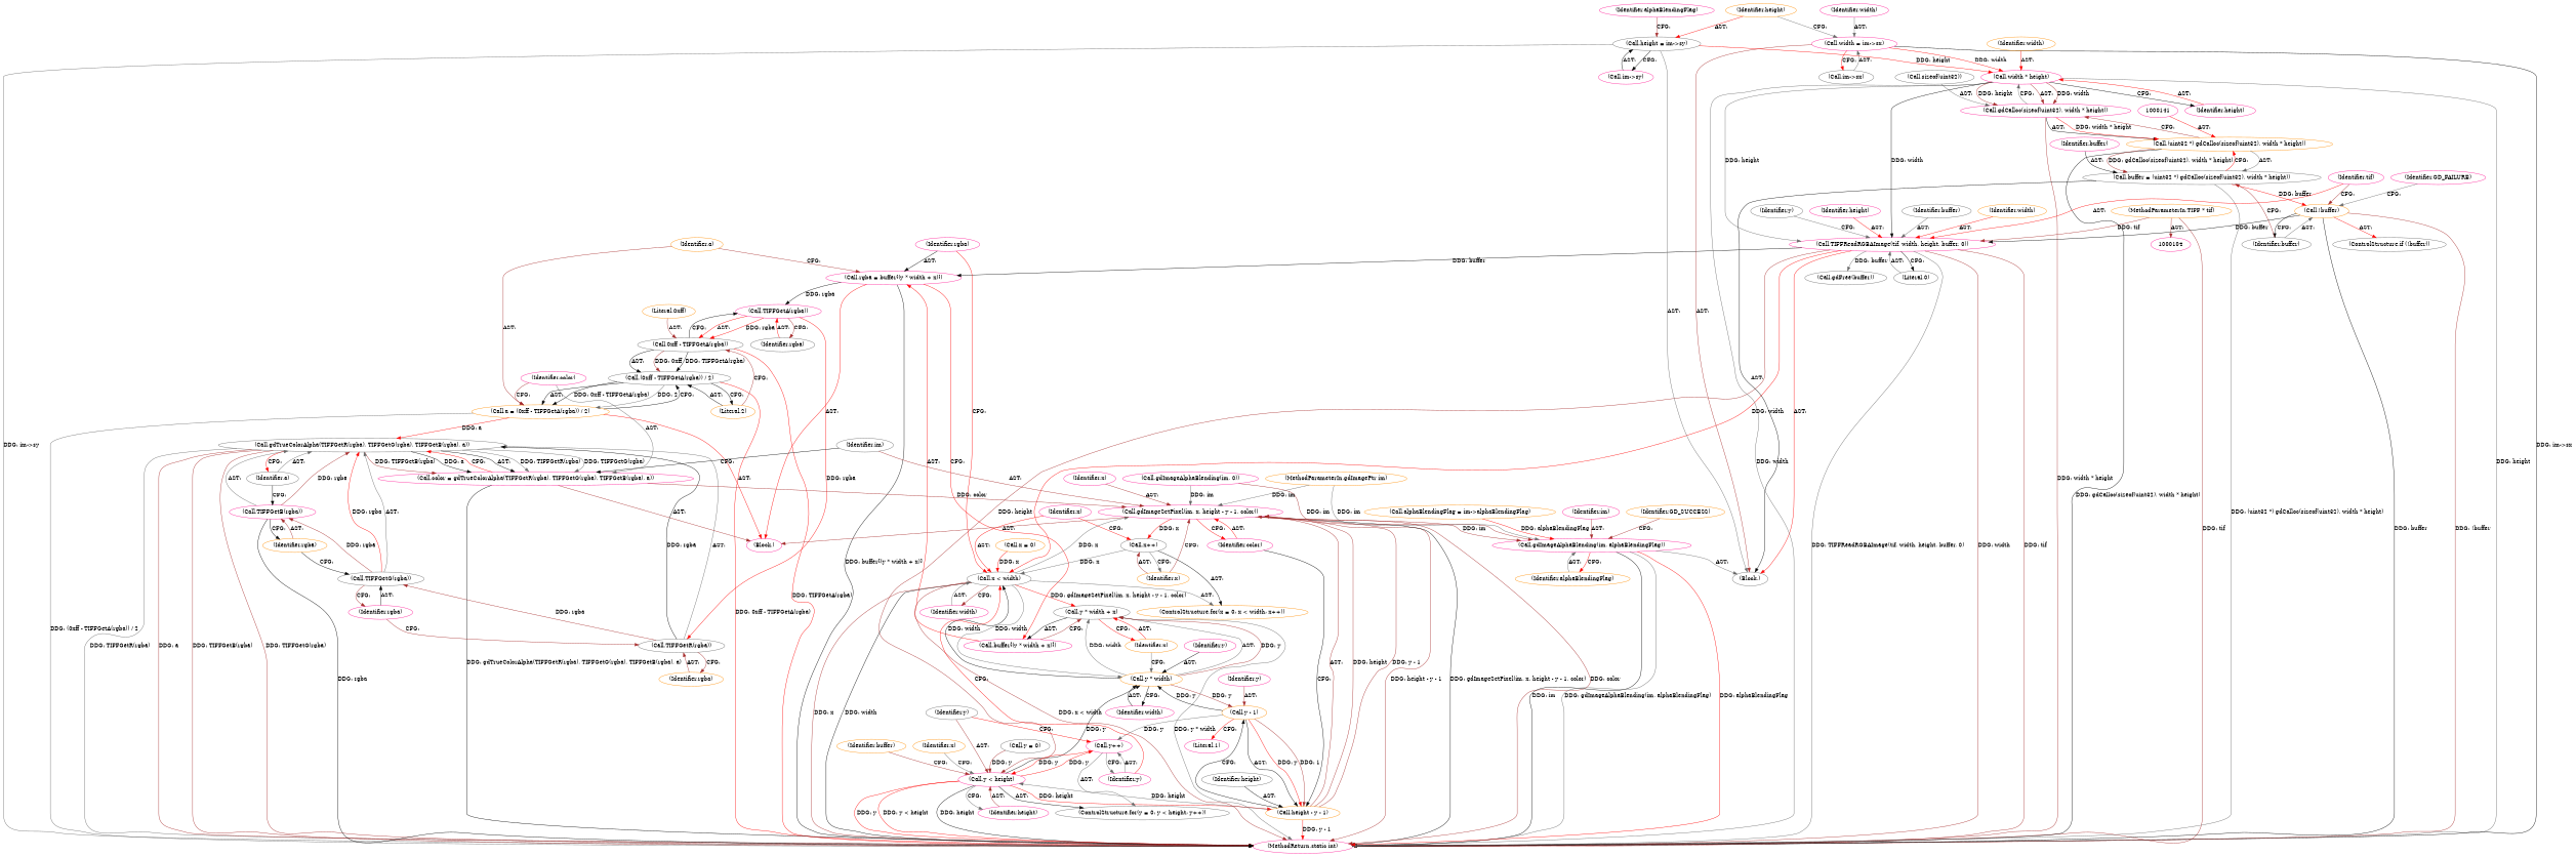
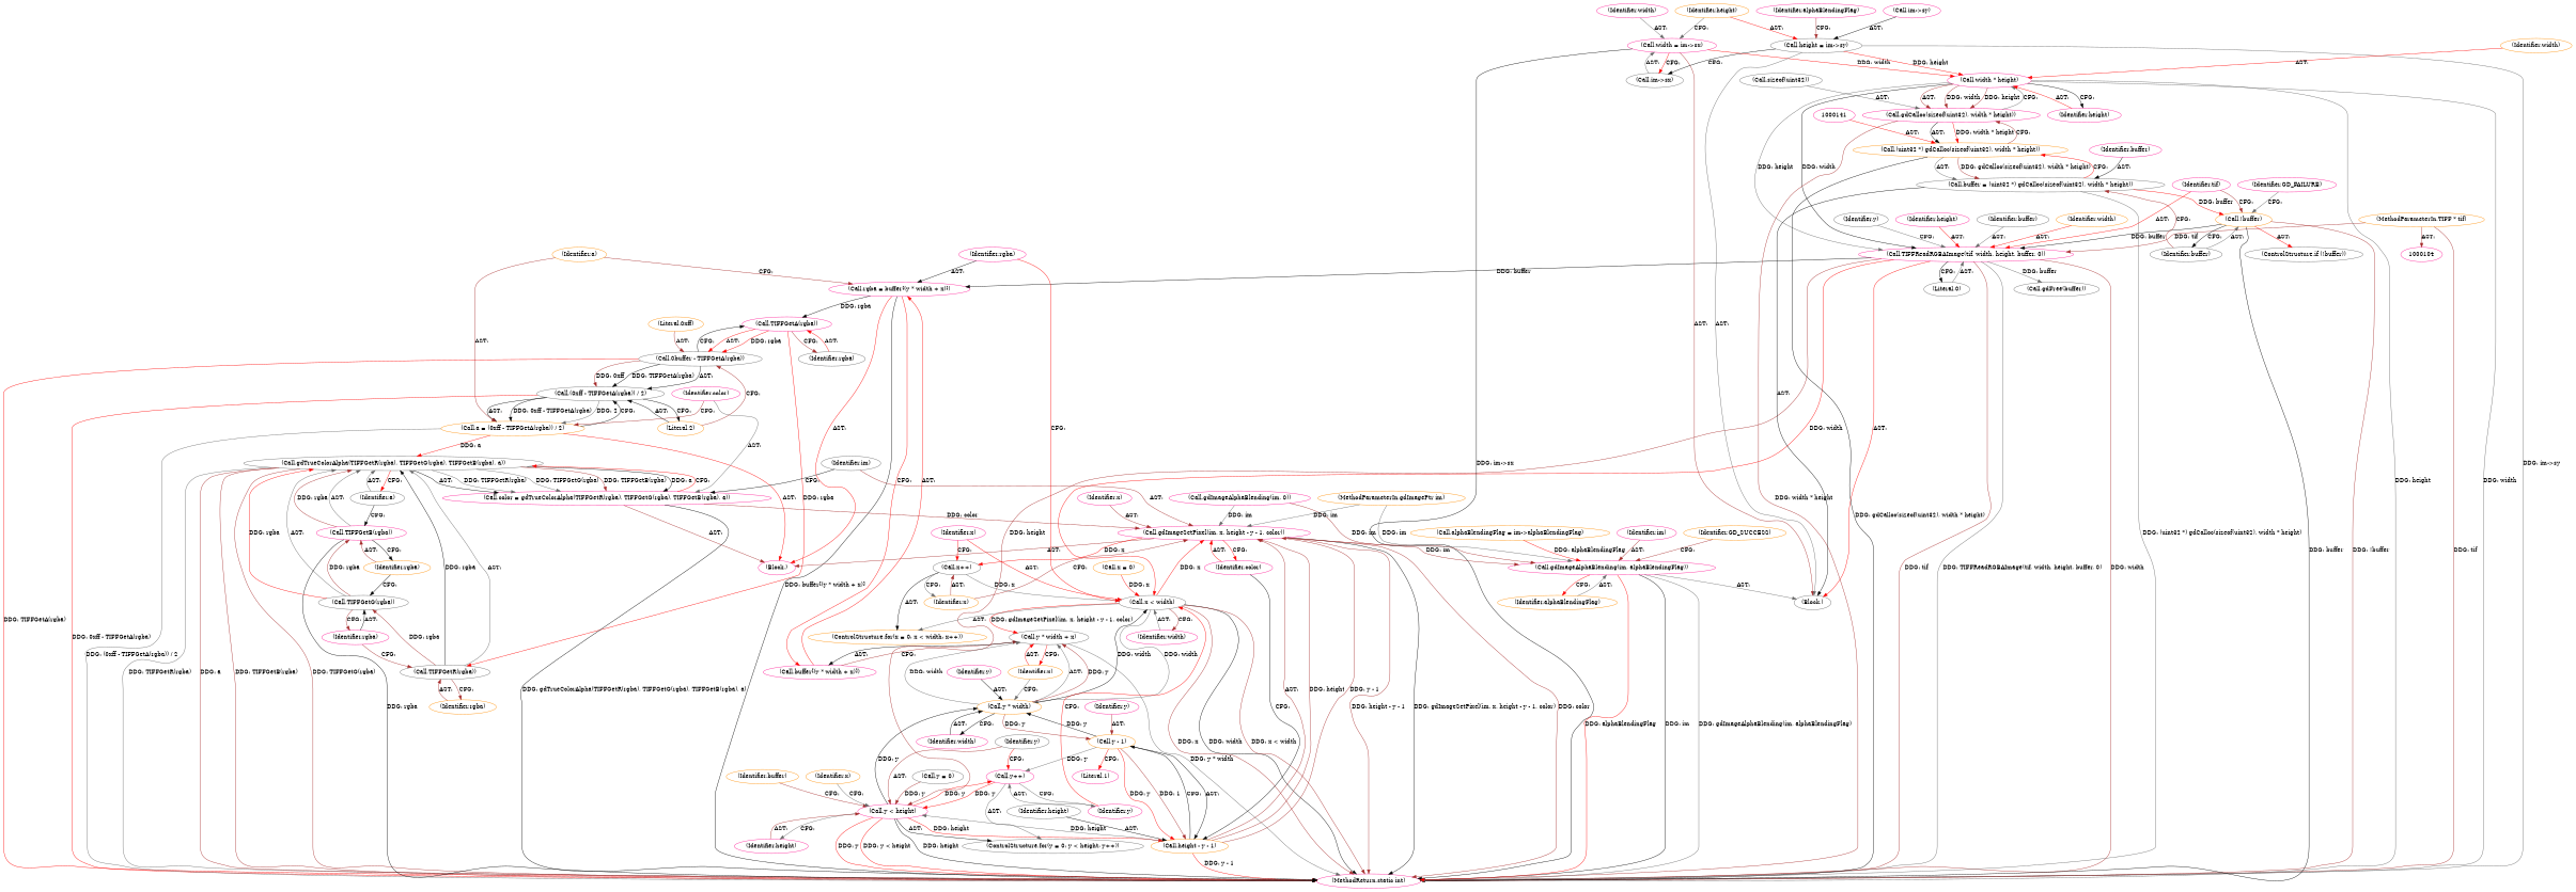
  digraph {
    node [color=deeppink]
    edge [color=brown]
    n1 [label="(Call,rgba = buffer[(y * width + x)])"]
    n2 [label="(Call,TIFFGetA(rgba))"]
    n3 [label="(Call,buffer[(y * width + x)])"]
    n4 [label="(Block,)"]
    n5 [label="(MethodReturn,static int)"]
-   n6 [color=gray40 label="(Call,0xff - TIFFGetA(rgba))"]
+   n6 [color=gray40 label="(Call,0buffer - TIFFGetA(rgba))"]
    n7 [color=gray40 label="(Call,TIFFGetR(rgba))"]
    n8 [color=gray40 label="(Identifier,rgba)"]
    n9 [color=gray40 label="(Call,y * width + x)"]
    n10 [label="(Call,TIFFReadRGBAImage(tif, width, height, buffer, 0))"]
    n11 [color=gray40 label="(Call,x < width)"]
    n12 [label="(Call,y < height)"]
    n13 [color=gray40 label="(Call,gdFree(buffer))"]
    n14 [color=gray40 label="(Literal,0)"]
    n15 [color=gray40 label="(Block,)"]
    n16 [label="(Call,gdImageSetPixel(im, x, height - y - 1, color))"]
    n17 [color=darkorange label="(ControlStructure,for(x = 0; x < width; x++))"]
    n18 [color=darkorange label="(Call,y * width)"]
    n19 [label="(Identifier,width)"]
    n20 [label="(Call,y++)"]
    n21 [color=darkorange label="(Call,height - y - 1)"]
    n22 [color=gray40 label="(ControlStructure,for(y = 0; y < height; y++))"]
    n23 [label="(Identifier,height)"]
    n24 [color=darkorange label="(MethodParameterIn,TIFF * tif)"]
    1000104
    n26 [label="(Call,width * height)"]
    n27 [label="(Call,gdCalloc(sizeof(uint32), width * height))"]
    n28 [label="(Identifier,height)"]
    n29 [color=darkorange label="(Call,(uint32 *) gdCalloc(sizeof(uint32), width * height))"]
    n30 [label="(Call,width = im->sx)"]
    n31 [color=gray40 label="(Call,im->sx)"]
    n32 [color=gray40 label="(Call,height = im->sy)"]
    n33 [label="(Call,im->sy)"]
    n34 [color=darkorange label="(Call,!buffer)"]
    n35 [color=gray40 label="(Identifier,buffer)"]
    n36 [color=gray40 label="(ControlStructure,if (!buffer))"]
    n37 [color=gray40 label="(Call,buffer = (uint32 *) gdCalloc(sizeof(uint32), width * height))"]
    n38 [color=gray40 label="(Call,(0xff - TIFFGetA(rgba)) / 2)"]
    n39 [color=gray40 label="(Call,gdTrueColorAlpha(TIFFGetR(rgba), TIFFGetG(rgba), TIFFGetB(rgba), a))"]
    n40 [color=gray40 label="(Call,TIFFGetG(rgba))"]
    n41 [color=darkorange label="(Identifier,rgba)"]
    n42 [color=darkorange label="(Call,a = (0xff - TIFFGetA(rgba)) / 2)"]
    n43 [color=darkorange label="(Literal,2)"]
    n44 [label="(Call,color = gdTrueColorAlpha(TIFFGetR(rgba), TIFFGetG(rgba), TIFFGetB(rgba), a))"]
    n45 [color=gray40 label="(Identifier,a)"]
    n46 [label="(Call,TIFFGetB(rgba))"]
    n47 [color=gray40 label="(Call,x++)"]
    n48 [label="(Call,gdImageAlphaBlending(im, alphaBlendingFlag))"]
    n49 [label="(Identifier,color)"]
    n50 [color=darkorange label="(Identifier,x)"]
    n51 [color=darkorange label="(Identifier,alphaBlendingFlag)"]
    n52 [color=darkorange label="(Call,y - 1)"]
    n53 [label="(Identifier,width)"]
    n54 [color=darkorange label="(Identifier,x)"]
    n55 [label="(Literal,1)"]
    n56 [label="(Identifier,y)"]
    n57 [label="(Identifier,rgba)"]
    n58 [color=darkorange label="(Identifier,rgba)"]
    n59 [color=gray40 label="(Identifier,im)"]
    n60 [color=darkorange label="(Identifier,GD_SUCCESS)"]
    n61 [color=gray40 label="(Call,y = 0)"]
    n62 [color=darkorange label="(Identifier,a)"]
    n63 [color=gray40 label="(Identifier,height)"]
    n64 [color=darkorange label="(Literal,0xff)"]
    n65 [color=gray40 label="(Identifier,y)"]
    n66 [color=darkorange label="(Identifier,buffer)"]
    n67 [color=gray40 label="(Call,sizeof(uint32))"]
    n68 [label="(Call,gdImageAlphaBlending(im, 0))"]
    n69 [color=darkorange label="(Call,x = 0)"]
    n70 [color=gray40 label="(Identifier,buffer)"]
    n71 [color=darkorange label="(MethodParameterIn,gdImagePtr im)"]
    n72 [color=darkorange label="(Identifier,x)"]
    n73 [label="(Identifier,alphaBlendingFlag)"]
    n74 [label="(Identifier,tif)"]
    n75 [color=darkorange label="(Identifier,width)"]
    n76 [color=darkorange label="(Identifier,width)"]
    n77 [color=gray40 label="(Identifier,y)"]
    n78 [color=darkorange label="(Identifier,height)"]
    n79 [color=darkorange label="(Call,alphaBlendingFlag = im->alphaBlendingFlag)"]
    n80 [label="(Identifier,width)"]
    n81 [label="(Identifier,im)"]
    n82 [label="(Identifier,height)"]
    n83 [label="(Identifier,buffer)"]
    n84 [label="(Identifier,x)"]
    n85 [label="(Identifier,GD_FAILURE)"]
    n86 [label="(Identifier,x)"]
    n87 [label="(Identifier,y)"]
    n88 [label="(Identifier,rgba)"]
    n89 [label="(Identifier,color)"]
    n90 [label="(Identifier,y)"]
    1000141
    n1 -> n2 [color=black label="DDG: rgba"]
    n1 -> n3 [color=red label="CFG: "]
    n1 -> n4 [color=red label="AST: "]
    n1 -> n5 [color=black label="DDG: buffer[(y * width + x)]"]
    n2 -> n6 [color=red label="AST: "]
    n2 -> n6 [color=red label="DDG: rgba"]
    n2 -> n7 [color=red label="DDG: rgba"]
    n2 -> n8 [label="CFG: "]
    n3 -> n1 [color=red label="AST: "]
    n3 -> n9 [label="CFG: "]
    n6 -> n2 [color=black label="CFG: "]
    n6 -> n5 [color=red label="DDG: TIFFGetA(rgba)"]
    n6 -> n38 [color=black label="AST: "]
    n6 -> n38 [label="DDG: 0xff"]
    n6 -> n38 [color=black label="DDG: TIFFGetA(rgba)"]
    n7 -> n39 [color=gray40 label="AST: "]
    n7 -> n39 [color=black label="DDG: rgba"]
    n7 -> n40 [label="DDG: rgba"]
    n7 -> n41 [label="CFG: "]
    n8 -> n2 [color=red label="AST: "]
    n9 -> n3 [color=black label="AST: "]
    n9 -> n5 [color=gray40 label="DDG: y * width"]
    n9 -> n54 [color=red label="CFG: "]
    n10 -> n1 [color=black label="DDG: buffer"]
    n10 -> n5 [label="DDG: tif"]
    n10 -> n5 [color=gray40 label="DDG: TIFFReadRGBAImage(tif, width, height, buffer, 0)"]
    n10 -> n5 [label="DDG: width"]
    n10 -> n11 [color=red label="DDG: width"]
    n10 -> n12 [label="DDG: height"]
    n10 -> n13 [color=gray40 label="DDG: buffer"]
    n10 -> n14 [color=black label="CFG: "]
    n10 -> n15 [color=red label="AST: "]
    n11 -> n5 [color=black label="DDG: width"]
    n11 -> n5 [label="DDG: x < width"]
    n11 -> n5 [label="DDG: x"]
    n11 -> n9 [color=red label="DDG: gdImageSetPixel(im, x, height - y - 1, color)"]
-   n11 -> n16 [color=gray40 label="DDG: x"]
+   n11 -> n16 [color=red label="DDG: x"]
    n11 -> n17 [color=gray40 label="AST: "]
    n11 -> n18 [color=gray40 label="DDG: width"]
    n11 -> n19 [label="CFG: "]
    n12 -> n5 [color=red label="DDG: y < height"]
    n12 -> n5 [color=black label="DDG: height"]
    n12 -> n5 [color=red label="DDG: y"]
    n12 -> n18 [color=black label="DDG: y"]
    n12 -> n20 [color=red label="DDG: y"]
    n12 -> n21 [color=red label="DDG: height"]
    n12 -> n22 [color=black label="AST: "]
    n12 -> n23 [color=gray40 label="CFG: "]
    n14 -> n10 [color=gray40 label="AST: "]
    n16 -> n4 [label="AST: "]
    n16 -> n5 [label="DDG: height - y - 1"]
    n16 -> n5 [color=black label="DDG: gdImageSetPixel(im, x, height - y - 1, color)"]
    n16 -> n5 [label="DDG: color"]
    n16 -> n47 [color=red label="DDG: x"]
    n16 -> n48 [label="DDG: im"]
    n16 -> n49 [color=red label="CFG: "]
    n18 -> n9 [color=gray40 label="AST: "]
    n18 -> n9 [label="DDG: y"]
    n18 -> n9 [color=gray40 label="DDG: width"]
    n18 -> n11 [color=black label="DDG: width"]
    n18 -> n52 [label="DDG: y"]
    n18 -> n53 [color=black label="CFG: "]
    n19 -> n11 [color=gray40 label="AST: "]
    n20 -> n12 [color=red label="DDG: y"]
    n20 -> n22 [color=gray40 label="AST: "]
    n20 -> n56 [color=gray40 label="CFG: "]
    n21 -> n5 [color=red label="DDG: y - 1"]
    n21 -> n12 [color=gray40 label="DDG: height"]
    n21 -> n16 [label="AST: "]
    n21 -> n16 [label="DDG: height"]
    n21 -> n16 [label="DDG: y - 1"]
    n21 -> n52 [color=black label="CFG: "]
    n23 -> n12 [label="AST: "]
    n24 -> n5 [label="DDG: tif"]
    n24 -> n10 [label="DDG: tif"]
    n24 -> 1000104 [label="AST: "]
    n26 -> n5 [color=gray40 label="DDG: width"]
    n26 -> n5 [color=gray40 label="DDG: height"]
    n26 -> n10 [color=black label="DDG: width"]
    n26 -> n10 [color=gray40 label="DDG: height"]
    n26 -> n27 [label="AST: "]
    n26 -> n27 [label="DDG: width"]
    n26 -> n27 [label="DDG: height"]
    n26 -> n28 [color=black label="CFG: "]
    n27 -> n5 [label="DDG: width * height"]
    n27 -> n26 [color=gray40 label="CFG: "]
    n27 -> n29 [color=black label="AST: "]
    n27 -> n29 [color=red label="DDG: width * height"]
    n28 -> n26 [color=red label="AST: "]
    n29 -> n5 [color=black label="DDG: gdCalloc(sizeof(uint32), width * height)"]
    n29 -> n27 [label="CFG: "]
    n29 -> n37 [color=gray40 label="AST: "]
    n29 -> n37 [label="DDG: gdCalloc(sizeof(uint32), width * height)"]
    n30 -> n5 [color=black label="DDG: im->sx"]
    n30 -> n15 [label="AST: "]
    n30 -> n26 [color=red label="DDG: width"]
    n30 -> n31 [color=red label="CFG: "]
    n31 -> n30 [color=gray40 label="AST: "]
    n32 -> n5 [color=gray40 label="DDG: im->sy"]
    n32 -> n15 [color=gray40 label="AST: "]
    n32 -> n26 [color=red label="DDG: height"]
-   n32 -> n33 [color=black label="CFG: "]
+   n32 -> n31 [color=black label="CFG: "]
    n33 -> n32 [color=black label="AST: "]
    n34 -> n5 [label="DDG: !buffer"]
    n34 -> n5 [color=black label="DDG: buffer"]
    n34 -> n10 [color=black label="DDG: buffer"]
    n34 -> n35 [color=black label="CFG: "]
    n34 -> n36 [color=red label="AST: "]
    n35 -> n34 [color=gray40 label="AST: "]
    n35 -> n37 [label="CFG: "]
    n37 -> n5 [color=gray40 label="DDG: (uint32 *) gdCalloc(sizeof(uint32), width * height)"]
    n37 -> n15 [color=black label="AST: "]
    n37 -> n29 [color=red label="CFG: "]
    n37 -> n34 [color=red label="DDG: buffer"]
    n38 -> n5 [color=red label="DDG: 0xff - TIFFGetA(rgba)"]
    n38 -> n42 [color=black label="AST: "]
    n38 -> n42 [color=black label="DDG: 0xff - TIFFGetA(rgba)"]
    n38 -> n42 [color=gray40 label="DDG: 2"]
    n38 -> n43 [color=black label="CFG: "]
    n39 -> n5 [color=gray40 label="DDG: TIFFGetR(rgba)"]
    n39 -> n5 [label="DDG: a"]
    n39 -> n5 [label="DDG: TIFFGetB(rgba)"]
    n39 -> n5 [label="DDG: TIFFGetG(rgba)"]
    n39 -> n44 [color=black label="AST: "]
    n39 -> n44 [color=gray40 label="DDG: TIFFGetR(rgba)"]
    n39 -> n44 [color=gray40 label="DDG: TIFFGetG(rgba)"]
    n39 -> n44 [label="DDG: TIFFGetB(rgba)"]
    n39 -> n44 [color=black label="DDG: a"]
    n39 -> n45 [color=red label="CFG: "]
    n40 -> n39 [color=gray40 label="AST: "]
    n40 -> n39 [color=red label="DDG: rgba"]
    n40 -> n46 [label="DDG: rgba"]
    n40 -> n57 [label="CFG: "]
    n41 -> n7 [label="AST: "]
    n42 -> n4 [color=red label="AST: "]
    n42 -> n5 [color=gray40 label="DDG: (0xff - TIFFGetA(rgba)) / 2"]
    n42 -> n38 [color=black label="CFG: "]
    n42 -> n39 [color=red label="DDG: a"]
    n43 -> n6 [label="CFG: "]
    n43 -> n38 [color=black label="AST: "]
    n44 -> n4 [label="AST: "]
    n44 -> n5 [color=black label="DDG: gdTrueColorAlpha(TIFFGetR(rgba), TIFFGetG(rgba), TIFFGetB(rgba), a)"]
    n44 -> n16 [label="DDG: color"]
    n44 -> n39 [color=red label="CFG: "]
    n45 -> n39 [color=gray40 label="AST: "]
    n45 -> n46 [color=black label="CFG: "]
    n46 -> n5 [color=black label="DDG: rgba"]
    n46 -> n39 [color=gray40 label="AST: "]
    n46 -> n39 [label="DDG: rgba"]
    n46 -> n58 [color=black label="CFG: "]
    n47 -> n11 [color=gray40 label="DDG: x"]
    n47 -> n17 [color=black label="AST: "]
    n47 -> n50 [color=gray40 label="CFG: "]
    n48 -> n5 [color=black label="DDG: im"]
    n48 -> n5 [color=gray40 label="DDG: gdImageAlphaBlending(im, alphaBlendingFlag)"]
    n48 -> n5 [color=red label="DDG: alphaBlendingFlag"]
    n48 -> n15 [color=gray40 label="AST: "]
    n48 -> n51 [color=red label="CFG: "]
    n49 -> n16 [color=red label="AST: "]
    n49 -> n21 [color=black label="CFG: "]
    n50 -> n16 [label="CFG: "]
    n50 -> n47 [label="AST: "]
    n51 -> n48 [color=gray40 label="AST: "]
    n52 -> n18 [color=black label="DDG: y"]
    n52 -> n20 [color=gray40 label="DDG: y"]
    n52 -> n21 [color=black label="AST: "]
    n52 -> n21 [color=red label="DDG: y"]
    n52 -> n21 [label="DDG: 1"]
    n52 -> n55 [color=red label="CFG: "]
    n53 -> n18 [color=black label="AST: "]
    n54 -> n9 [color=red label="AST: "]
    n54 -> n18 [color=gray40 label="CFG: "]
    n56 -> n11 [color=red label="CFG: "]
    n56 -> n20 [color=gray40 label="AST: "]
    n57 -> n7 [label="CFG: "]
    n57 -> n40 [color=black label="AST: "]
    n58 -> n40 [color=black label="CFG: "]
    n58 -> n46 [label="AST: "]
    n59 -> n16 [label="AST: "]
    n59 -> n44 [color=black label="CFG: "]
    n60 -> n48 [label="CFG: "]
    n61 -> n12 [label="DDG: y"]
    n62 -> n1 [label="CFG: "]
    n62 -> n42 [label="AST: "]
    n63 -> n21 [color=black label="AST: "]
    n64 -> n6 [label="AST: "]
    n65 -> n12 [label="AST: "]
    n65 -> n20 [color=red label="CFG: "]
    n66 -> n12 [label="CFG: "]
    n67 -> n27 [color=gray40 label="AST: "]
    n68 -> n16 [color=gray40 label="DDG: im"]
    n68 -> n48 [label="DDG: im"]
    n69 -> n11 [color=red label="DDG: x"]
    n70 -> n10 [color=gray40 label="AST: "]
    n71 -> n16 [color=gray40 label="DDG: im"]
    n71 -> n48 [color=gray40 label="DDG: im"]
    n72 -> n12 [color=gray40 label="CFG: "]
    n73 -> n32 [label="CFG: "]
    n74 -> n10 [color=red label="AST: "]
    n74 -> n34 [label="CFG: "]
    n75 -> n10 [color=red label="AST: "]
    n76 -> n26 [color=red label="AST: "]
    n77 -> n10 [color=gray40 label="CFG: "]
    n78 -> n30 [color=gray40 label="CFG: "]
    n78 -> n32 [color=red label="AST: "]
    n79 -> n48 [color=red label="DDG: alphaBlendingFlag"]
    n80 -> n30 [color=gray40 label="AST: "]
    n81 -> n48 [label="AST: "]
    n82 -> n10 [color=red label="AST: "]
    n83 -> n37 [color=black label="AST: "]
    n84 -> n16 [label="AST: "]
    n85 -> n34 [color=gray40 label="CFG: "]
    n86 -> n11 [color=red label="AST: "]
    n86 -> n47 [color=red label="CFG: "]
    n87 -> n52 [label="AST: "]
    n88 -> n1 [color=black label="AST: "]
    n88 -> n11 [color=red label="CFG: "]
    n89 -> n42 [label="CFG: "]
    n89 -> n44 [color=gray40 label="AST: "]
    n90 -> n18 [color=black label="AST: "]
    1000141 -> n29 [color=red label="AST: "]
  }
